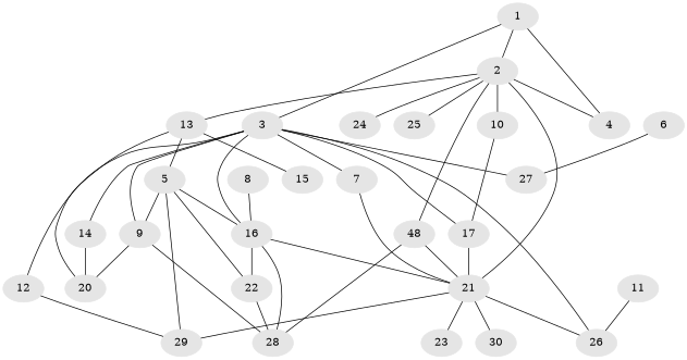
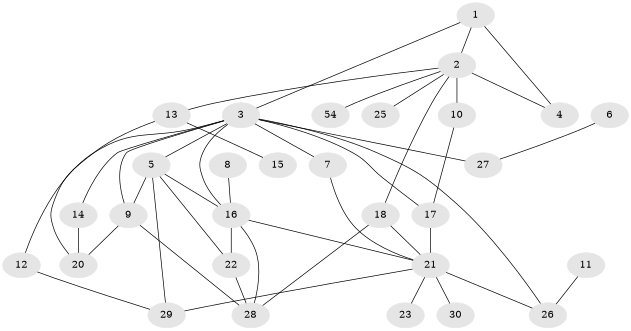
  graph {
    node [color=gray90 style=filled]
    edge [weight=1.0]
    1
    2
    3
    4
    10
    13
-   18 [label=48]
+   18
    21
-   24
+   24 [label=54]
    25
    5
    7
    9
    12
    14
    16
    17
    26
    27
    20
    15
    28
    29
    23
    30
    22
    6
    8
    11
    1 -- 2
    1 -- 3
    1 -- 4 [weight=2.0]
    2 -- 4
    2 -- 10
    2 -- 13
    2 -- 18
-   2 -- 21 [weight=2.0]
    2 -- 24
    2 -- 25
-   13 -- 5
+   3 -- 5
    3 -- 7
    3 -- 9
    3 -- 12
    3 -- 14
    3 -- 16
    3 -- 17
    3 -- 26
    3 -- 27
    10 -- 17
    13 -- 20
    13 -- 15
    18 -- 21
    18 -- 28
    21 -- 26
    21 -- 29
    21 -- 23
    21 -- 30
    5 -- 9
    5 -- 16
    5 -- 29 [weight=2.0]
    5 -- 22
    7 -- 21
    9 -- 20
    9 -- 28
    12 -- 29
    14 -- 20
    16 -- 21
    16 -- 28
    16 -- 22
    17 -- 21 [weight=2.0]
    22 -- 28
    6 -- 27
    8 -- 16
    11 -- 26
  }
